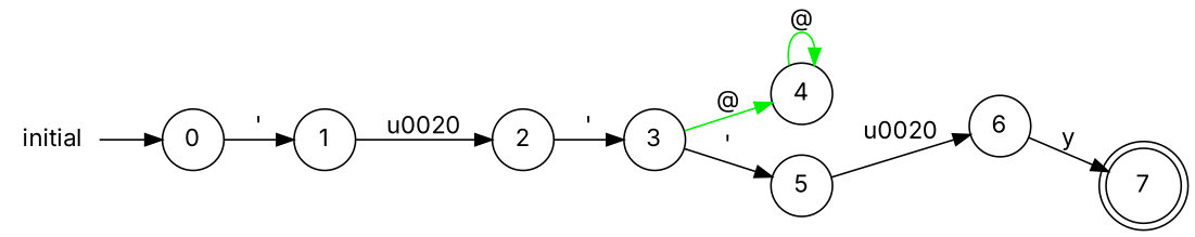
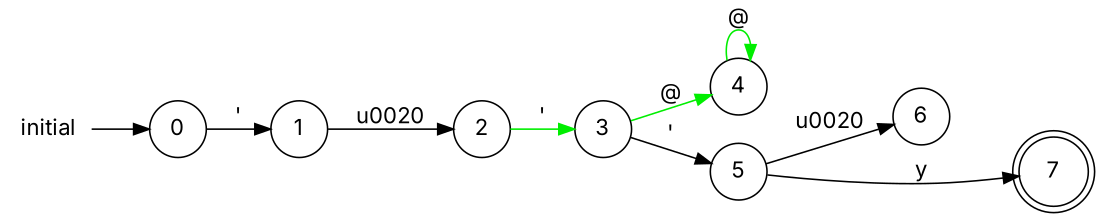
  digraph {
    fontname=Inter
    rankdir=LR
    node [fontname=Inter shape=circle]
    edge [fontname=Inter]
    0
    1
    2
    initial [shape=plaintext]
    3
    4
    5
    6
    7 [shape=doublecircle]
    0 -> 1 [label="'"]
    1 -> 2 [label="\u0020"]
-   2 -> 3 [label="'"]
+   2 -> 3 [label="'" color=green2]
    initial -> 0
    3 -> 4 [color=green2 label="@"]
    3 -> 5 [label="'"]
    4 -> 4 [color=green2 label="@"]
    5 -> 6 [label="\u0020"]
-   6 -> 7 [label=y]
+   5 -> 7 [label=y]
  }
